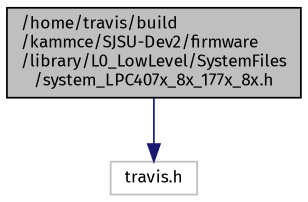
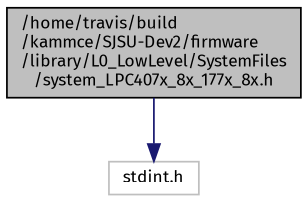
  digraph {
    fontname="Fira Sans"
    node [fontname="Fira Sans" fontsize=10 shape=record style=filled]
    n1 [color=black fillcolor=grey75 fontcolor=black height=0.2 label="/home/travis/build\l/kammce/SJSU-Dev2/firmware\l/library/L0_LowLevel/SystemFiles\l/system_LPC407x_8x_177x_8x.h" width=0.4]
-   n2 [color=grey75 fillcolor=white height=0.2 label="travis.h" width=0.4]
+   n2 [color=grey75 fillcolor=white height=0.2 label="stdint.h" width=0.4]
    n1 -> n2 [color=midnightblue fontname="Fira Sans" fontsize=10 labelfontname=Helvetica labelfontsize=10 style=solid]
  }
